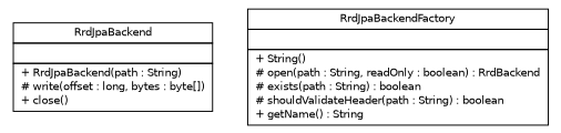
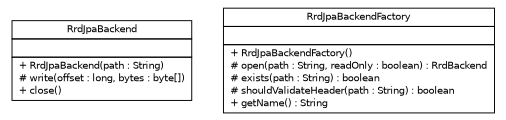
  digraph {
    nodesep=0.25
    ranksep=0.5
    node [fontcolor=black fontname=Helvetica fontsize=10.0 shape=plaintext]
    n1 [label=<<table title="net.sereneproject.collector.rrd.RrdJpaBackend" border="0" cellborder="1" cellspacing="0" cellpadding="2" port="p" href="./RrdJpaBackend.html"> 		<tr><td><table border="0" cellspacing="0" cellpadding="1"> <tr><td align="center" balign="center"> RrdJpaBackend </td></tr> 		</table></td></tr> 		<tr><td><table border="0" cellspacing="0" cellpadding="1"> <tr><td align="left" balign="left">  </td></tr> 		</table></td></tr> 		<tr><td><table border="0" cellspacing="0" cellpadding="1"> <tr><td align="left" balign="left"> + RrdJpaBackend(path : String) </td></tr> <tr><td align="left" balign="left"> # write(offset : long, bytes : byte[]) </td></tr> <tr><td align="left" balign="left"> + close() </td></tr> 		</table></td></tr> 		</table>>]
-   n2 [label=<<table title="net.sereneproject.collector.rrd.RrdJpaBackendFactory" border="0" cellborder="1" cellspacing="0" cellpadding="2" port="p" href="./RrdJpaBackendFactory.html"> 		<tr><td><table border="0" cellspacing="0" cellpadding="1"> <tr><td align="center" balign="center"> RrdJpaBackendFactory </td></tr> 		</table></td></tr> 		<tr><td><table border="0" cellspacing="0" cellpadding="1"> <tr><td align="left" balign="left">  </td></tr> 		</table></td></tr> 		<tr><td><table border="0" cellspacing="0" cellpadding="1"> <tr><td align="left" balign="left"> + String() </td></tr> <tr><td align="left" balign="left"> # open(path : String, readOnly : boolean) : RrdBackend </td></tr> <tr><td align="left" balign="left"> # exists(path : String) : boolean </td></tr> <tr><td align="left" balign="left"> # shouldValidateHeader(path : String) : boolean </td></tr> <tr><td align="left" balign="left"> + getName() : String </td></tr> 		</table></td></tr> 		</table>>]
+   n2 [label=<<table title="net.sereneproject.collector.rrd.RrdJpaBackendFactory" border="0" cellborder="1" cellspacing="0" cellpadding="2" port="p" href="./RrdJpaBackendFactory.html"> 		<tr><td><table border="0" cellspacing="0" cellpadding="1"> <tr><td align="center" balign="center"> RrdJpaBackendFactory </td></tr> 		</table></td></tr> 		<tr><td><table border="0" cellspacing="0" cellpadding="1"> <tr><td align="left" balign="left">  </td></tr> 		</table></td></tr> 		<tr><td><table border="0" cellspacing="0" cellpadding="1"> <tr><td align="left" balign="left"> + RrdJpaBackendFactory() </td></tr> <tr><td align="left" balign="left"> # open(path : String, readOnly : boolean) : RrdBackend </td></tr> <tr><td align="left" balign="left"> # exists(path : String) : boolean </td></tr> <tr><td align="left" balign="left"> # shouldValidateHeader(path : String) : boolean </td></tr> <tr><td align="left" balign="left"> + getName() : String </td></tr> 		</table></td></tr> 		</table>>]
  }
